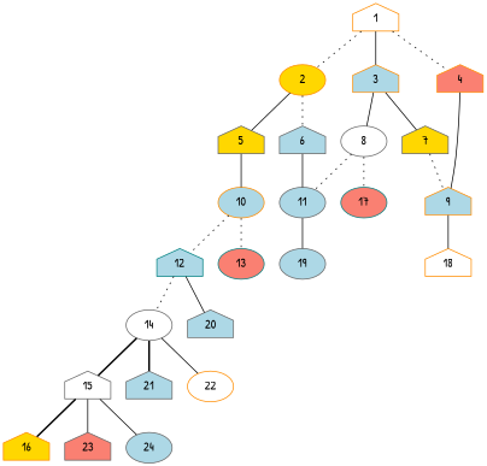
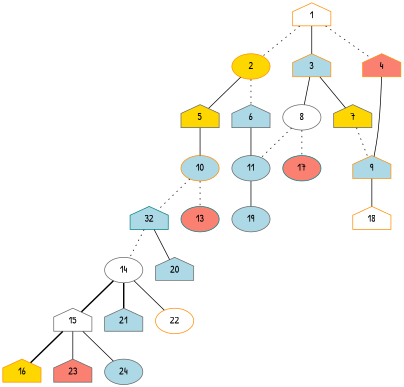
  graph {
    fontname="Patrick Hand"
    node [chem=C color=gray40 fillcolor=lightblue fontname="Patrick Hand" shape=house style=filled]
    edge [fontname="Patrick Hand" style=solid valence=1]
    1 [color=darkorange fillcolor=white]
    2 [color=darkorange fillcolor=gold shape=ellipse]
    3 [color=darkorange]
    4 [chem=N color=darkorange fillcolor=salmon]
    5 [chem=S fillcolor=gold]
    6 [chem=N]
    7 [chem=N fillcolor=gold]
    8 [chem=N fillcolor=white shape=ellipse]
    9 [color=darkorange]
    10 [color=darkorange shape=ellipse]
    11 [shape=ellipse]
    17 [chem=H color=teal fillcolor=salmon shape=ellipse]
    18 [chem=H color=darkorange fillcolor=white]
-   12 [chem=N color=teal]
+   12 [chem=N color=teal label=32]
    13 [chem=O color=teal fillcolor=salmon shape=ellipse]
    19 [chem=H shape=ellipse]
    14 [fillcolor=white shape=ellipse]
    20 [chem=H]
    15 [fillcolor=white]
    21 [chem=H]
    22 [chem=H color=darkorange fillcolor=white shape=ellipse]
    16 [chem=Cl color=darkorange fillcolor=gold]
    23 [chem=H fillcolor=salmon]
    24 [chem=H shape=ellipse]
    1 -- 2 [style=dotted valence=2]
    1 -- 3
    1 -- 4 [style=dotted]
    2 -- 5
    2 -- 6 [style=dotted]
    3 -- 7 [valence=2]
    3 -- 8
    4 -- 9 [valence=2]
    5 -- 10
    6 -- 11
    7 -- 9 [style=dotted]
    8 -- 11 [style=dotted valence=2]
    8 -- 17 [style=dotted]
    9 -- 18
    10 -- 12 [style=dotted]
    10 -- 13 [style=dotted valence=2]
    11 -- 19
    12 -- 14 [style=dotted]
    12 -- 20
    14 -- 15 [style=bold]
    14 -- 21 [style=bold]
    14 -- 22
    15 -- 16 [style=bold]
    15 -- 23
    15 -- 24
  }
